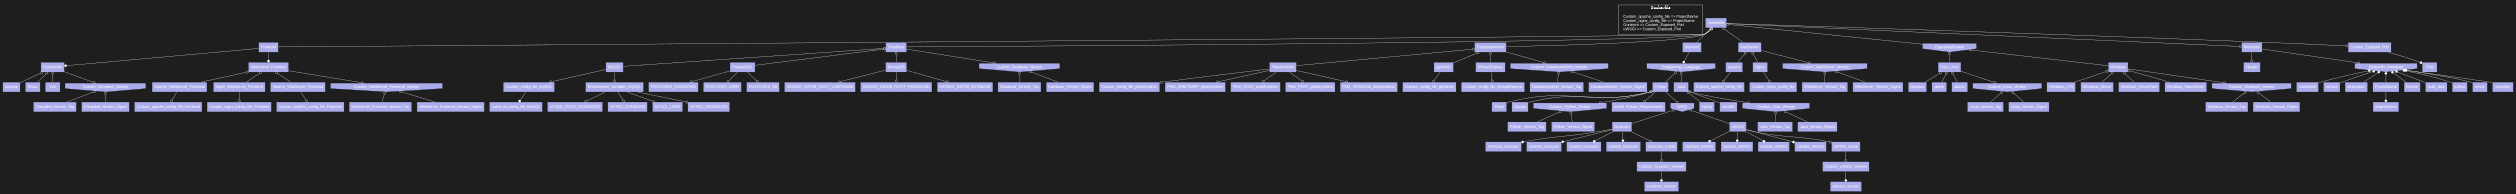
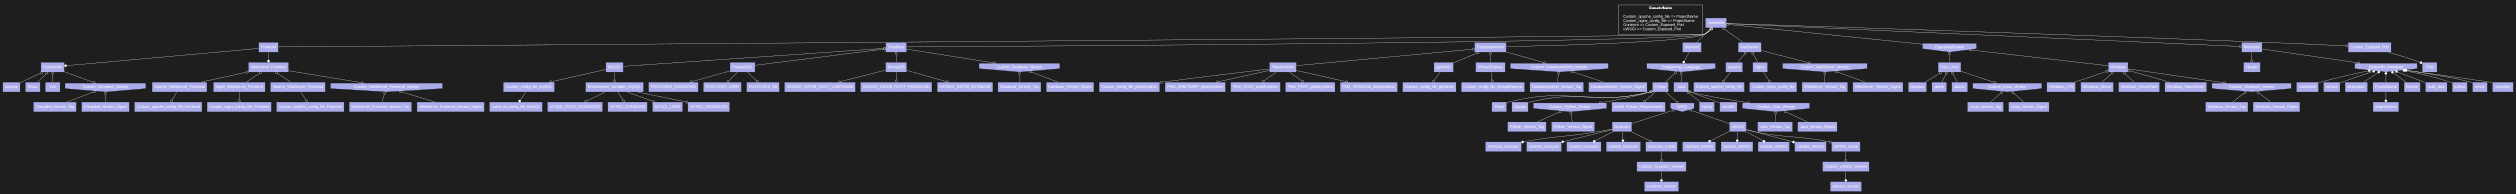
  digraph {
    bgcolor="#1e1e1e"
    newrank=true
    rankdir=TB
    node [fontcolor=white fontname="Arial Unicode MS, Arial" shape=box style=filled fillcolor="#ABACEA"]
    edge [arrowhead=none arrowtail=none color=white dir=both]
    n1 [color="#1e1e1e" label=<<table border="0" cellpadding="0" cellspacing="0" cellborder="0">         <tr><td align="left">Custom_apache_config_file =&gt; ProjectName</td></tr>     <tr><td align="left">Custom_nginx_config_file =&gt; ProjectName</td></tr>     <tr><td align="left">Gunicorn =&gt; Custom_Exposed_Port</td></tr>     <tr><td align="left">uWSGI =&gt; Custom_Exposed_Port</td></tr> </table>> fillcolor=""]
    Angular
    Framework
    React
    Vue
    Custom_Compiled_Version [shape=invhouse]
    Compiled_Version_Tag
    Compiled_Version_Digest
    Frontend
    WebServer_Frontend
    Custom_apache_config_file_Frontend
    Apache_WebServer_Frontend
    Nginx_WebServer_Frontend
    NodeJs_WebServer_Frontend
    Custom_WebServer_Frontend_Version [shape=invhouse]
    Custom_nginx_config_file_Frontend
    Custom_nodeJs_config_file_Frontend
    WebServer_Frontend_Version_Tag
    WebServer_Frontend_Version_Digest
    Dockerfile
    DataBase
    DataBaseAdmin
    Backend
    WebServer
    OperatingSystem [shape=invhouse]
    Metadata
    Custom_Exposed_Port
    name_of_config_file_MySQL
    Custom_config_file_MySQL
    MySQL
    Environment_Variables_MySQL
    MYSQL_ROOT_PASSWORD
    MYSQL_DATABASE
    MYSQL_USER
    MYSQL_PASSWORD
    PostgreSQL
    MongoDB
    Custom_Database_Version [shape=invhouse]
    POSTGRES_PASSWORD
    POSTGRES_USER
    POSTGRES_DB
    MONGO_INITDB_ROOT_USERNAME
    MONGO_INITDB_ROOT_PASSWORD
    MONGO_INITDB_DATABASE
    Database_Version_Tag
    Database_Version_Digest
    Custom_config_file_phpMyAdmin
    PhpMyAdmin
    PMA_ARBITRARY_phpMyAdmin
    PMA_HOST_phpMyAdmin
    PMA_PORT_phpMyAdmin
    PMA_VERBOSE_phpMyAdmin
    pgAdmin
    MongoExpress
    Custom_DatabaseAdmin_Version [shape=invhouse]
    Custom_config_file_pgAdmin
    Custom_config_file_MongoExpress
    DatabaseAdmin_Version_Tag
    DatabaseAdmin_Version_Digest
    Flask
    Python
    Django
    Custom_Python_Version [shape=invhouse]
    Install_Python_Requirements
    WSGI [shape=invhouse]
    Python_Version_Tag
    Python_Version_Digest
    interface_Gunicorn
    Gunicorn
    workers_Gunicorn
    module_Gunicorn
    callable_Gunicorn
    Gunicorn_Install
    Gunicorn_Version
    Custom_Gunicorn_Version
    uWSGI
    interface_uWSGI
    workers_uWSGI
    module_uWSGI
    callable_uWSGI
    uWSGI_Install
    uWSGI_Version
    Custom_uWSGI_Version
    Programing_Language [shape=invhouse]
    Java
    Spring
    JavaEE
    Custom_Java_Version [shape=invhouse]
    Java_Version_Tag
    Java_Version_Digest
    Custom_apache_config_file
    Apache
    Nginx
    Custom_WebServer_Version [shape=invhouse]
    Custom_nginx_config_file
    WebServer_Version_Tag
    WebServer_Version_Digest
    busybox
    Unix_Linux
    alpine
    ubuntu
    Custom_Linux_Version [shape=invhouse]
    Linux_Version_Tag
    Linux_Version_Digest
    Windows
    Windows_LTS
    Windows_Server
    Windows_ServerCore
    Windows_NanoServer
    Custom_Windows_Version [shape=invhouse]
    Windows_Version_Tag
    Windows_Version_Digest
    Header
    Dockerfile_Metadata [shape=invhouse]
    maintainer
    version
    description
    ProjectName
    license
    build_date
    author
    email
    repository
    projectName
    Port
    subgraph cluster_1 {
      color=white
      fontcolor=white
-     label=Dockerfile
+     label=Constraints
      n1
    }
    Framework -> Angular [arrowtail=odot]
    Framework -> React [arrowtail=odot]
    Framework -> Vue [arrowtail=odot]
    Framework -> Custom_Compiled_Version [arrowhead=odot]
    Custom_Compiled_Version -> Compiled_Version_Tag [arrowtail=odot]
    Custom_Compiled_Version -> Compiled_Version_Digest [arrowtail=odot]
    Frontend -> Framework [arrowhead=dot]
    Frontend -> WebServer_Frontend [arrowhead=dot]
    WebServer_Frontend -> Apache_WebServer_Frontend [arrowtail=odot]
    WebServer_Frontend -> Nginx_WebServer_Frontend [arrowtail=odot]
    WebServer_Frontend -> NodeJs_WebServer_Frontend [arrowtail=odot]
    WebServer_Frontend -> Custom_WebServer_Frontend_Version [arrowhead=odot]
    Apache_WebServer_Frontend -> Custom_apache_config_file_Frontend [arrowhead=odot]
    Nginx_WebServer_Frontend -> Custom_nginx_config_file_Frontend [arrowhead=odot]
    NodeJs_WebServer_Frontend -> Custom_nodeJs_config_file_Frontend [arrowhead=odot]
    Custom_WebServer_Frontend_Version -> WebServer_Frontend_Version_Tag [arrowtail=odot]
    Custom_WebServer_Frontend_Version -> WebServer_Frontend_Version_Digest [arrowtail=odot]
    Dockerfile -> Frontend [arrowtail=odot]
    Dockerfile -> DataBase [arrowtail=odot]
    Dockerfile -> DataBaseAdmin [arrowtail=odot]
    Dockerfile -> Backend [arrowtail=odot]
    Dockerfile -> WebServer [arrowtail=odot]
    Dockerfile -> OperatingSystem [arrowtail=odot]
    Dockerfile -> Metadata [arrowhead=odot]
    Dockerfile -> Custom_Exposed_Port [arrowhead=odot]
    DataBase -> MySQL [arrowtail=odot]
    DataBase -> PostgreSQL [arrowtail=odot]
    DataBase -> MongoDB [arrowtail=odot]
    DataBase -> Custom_Database_Version [arrowhead=odot]
    DataBaseAdmin -> PhpMyAdmin [arrowtail=odot]
    DataBaseAdmin -> pgAdmin [arrowtail=odot]
    DataBaseAdmin -> MongoExpress [arrowtail=odot]
    DataBaseAdmin -> Custom_DatabaseAdmin_Version [arrowhead=odot]
    Backend -> Programing_Language [arrowhead=dot]
    WebServer -> Apache [arrowtail=odot]
    WebServer -> Nginx [arrowtail=odot]
    WebServer -> Custom_WebServer_Version [arrowhead=odot]
    OperatingSystem -> Unix_Linux [arrowtail=odot]
    OperatingSystem -> Windows [arrowtail=odot]
    Metadata -> Header [arrowhead=odot]
    Metadata -> Dockerfile_Metadata [arrowhead=odot]
    Custom_Exposed_Port -> Port [arrowhead=dot]
    Custom_config_file_MySQL -> name_of_config_file_MySQL [arrowhead=dot]
    MySQL -> Custom_config_file_MySQL [arrowhead=odot]
    MySQL -> Environment_Variables_MySQL [arrowhead=odot]
    Environment_Variables_MySQL -> MYSQL_ROOT_PASSWORD [arrowhead=odot]
    Environment_Variables_MySQL -> MYSQL_DATABASE [arrowhead=odot]
    Environment_Variables_MySQL -> MYSQL_USER [arrowhead=odot]
    Environment_Variables_MySQL -> MYSQL_PASSWORD [arrowhead=odot]
    PostgreSQL -> POSTGRES_PASSWORD [arrowhead=odot]
    PostgreSQL -> POSTGRES_USER [arrowhead=odot]
    PostgreSQL -> POSTGRES_DB [arrowhead=odot]
    MongoDB -> MONGO_INITDB_ROOT_USERNAME [arrowhead=odot]
    MongoDB -> MONGO_INITDB_ROOT_PASSWORD [arrowhead=odot]
    MongoDB -> MONGO_INITDB_DATABASE [arrowhead=odot]
    Custom_Database_Version -> Database_Version_Tag [arrowtail=odot]
    Custom_Database_Version -> Database_Version_Digest [arrowtail=odot]
    PhpMyAdmin -> Custom_config_file_phpMyAdmin [arrowhead=odot]
    PhpMyAdmin -> PMA_ARBITRARY_phpMyAdmin [arrowhead=odot]
    PhpMyAdmin -> PMA_HOST_phpMyAdmin [arrowhead=odot]
    PhpMyAdmin -> PMA_PORT_phpMyAdmin [arrowhead=odot]
    PhpMyAdmin -> PMA_VERBOSE_phpMyAdmin [arrowhead=odot]
    pgAdmin -> Custom_config_file_pgAdmin [arrowhead=odot]
    MongoExpress -> Custom_config_file_MongoExpress [arrowhead=odot]
    Custom_DatabaseAdmin_Version -> DatabaseAdmin_Version_Tag [arrowtail=odot]
    Custom_DatabaseAdmin_Version -> DatabaseAdmin_Version_Digest [arrowtail=odot]
    Python -> Flask [arrowtail=odot]
    Python -> Django [arrowtail=odot]
    Python -> Custom_Python_Version [arrowhead=odot]
    Python -> Install_Python_Requirements [arrowhead=odot]
    Python -> WSGI [arrowhead=odot]
    Custom_Python_Version -> Python_Version_Tag [arrowtail=odot]
    Custom_Python_Version -> Python_Version_Digest [arrowtail=odot]
    WSGI -> Gunicorn [arrowtail=odot]
    WSGI -> uWSGI [arrowtail=odot]
    Gunicorn -> interface_Gunicorn [arrowhead=dot]
    Gunicorn -> workers_Gunicorn [arrowhead=dot]
    Gunicorn -> module_Gunicorn [arrowhead=dot]
    Gunicorn -> callable_Gunicorn [arrowhead=dot]
    Gunicorn -> Gunicorn_Install [arrowhead=odot]
    Gunicorn_Install -> Custom_Gunicorn_Version [arrowhead=odot]
    Custom_Gunicorn_Version -> Gunicorn_Version [arrowhead=dot]
    uWSGI -> interface_uWSGI [arrowhead=dot]
    uWSGI -> workers_uWSGI [arrowhead=dot]
    uWSGI -> module_uWSGI [arrowhead=dot]
    uWSGI -> callable_uWSGI [arrowhead=dot]
    uWSGI -> uWSGI_Install [arrowhead=odot]
    uWSGI_Install -> Custom_uWSGI_Version [arrowhead=odot]
    Custom_uWSGI_Version -> uWSGI_Version [arrowhead=dot]
    Programing_Language -> Python [arrowtail=odot]
    Programing_Language -> Java [arrowtail=odot]
    Java -> Spring [arrowtail=odot]
    Java -> JavaEE [arrowtail=odot]
    Java -> Custom_Java_Version [arrowhead=odot]
    Custom_Java_Version -> Java_Version_Tag [arrowtail=odot]
    Custom_Java_Version -> Java_Version_Digest [arrowtail=odot]
    Apache -> Custom_apache_config_file [arrowhead=odot]
    Nginx -> Custom_nginx_config_file [arrowhead=odot]
    Custom_WebServer_Version -> WebServer_Version_Tag [arrowtail=odot]
    Custom_WebServer_Version -> WebServer_Version_Digest [arrowtail=odot]
    Unix_Linux -> busybox [arrowtail=odot]
    Unix_Linux -> alpine [arrowtail=odot]
    Unix_Linux -> ubuntu [arrowtail=odot]
    Unix_Linux -> Custom_Linux_Version [arrowhead=odot]
    Custom_Linux_Version -> Linux_Version_Tag [arrowtail=odot]
    Custom_Linux_Version -> Linux_Version_Digest [arrowtail=odot]
    Windows -> Windows_LTS [arrowtail=odot]
    Windows -> Windows_Server [arrowtail=odot]
    Windows -> Windows_ServerCore [arrowtail=odot]
    Windows -> Windows_NanoServer [arrowtail=odot]
    Windows -> Custom_Windows_Version [arrowhead=odot]
    Custom_Windows_Version -> Windows_Version_Tag [arrowtail=odot]
    Custom_Windows_Version -> Windows_Version_Digest [arrowtail=odot]
    Dockerfile_Metadata -> maintainer [arrowtail=dot]
    Dockerfile_Metadata -> version [arrowtail=dot]
    Dockerfile_Metadata -> description [arrowtail=dot]
    Dockerfile_Metadata -> ProjectName [arrowtail=dot]
    Dockerfile_Metadata -> license [arrowtail=dot]
    Dockerfile_Metadata -> build_date [arrowtail=dot]
    Dockerfile_Metadata -> author [arrowtail=dot]
    Dockerfile_Metadata -> email [arrowtail=dot]
    Dockerfile_Metadata -> repository [arrowtail=dot]
    ProjectName -> projectName [arrowhead=dot]
  }
